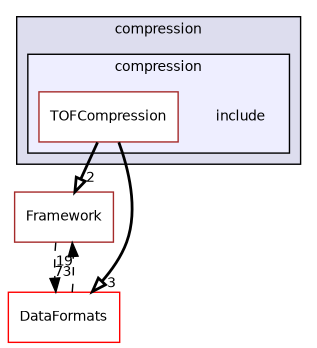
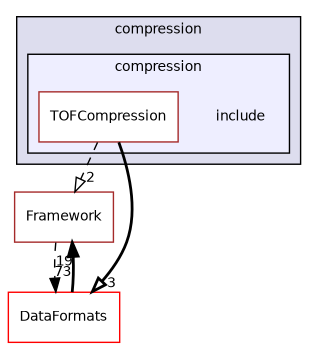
  digraph {
    compound=true
    node [color=brown fontname=Helvetica fontsize=10 shape=box]
    edge [arrowhead=onormal labeldistance=1.5 labelfontname=Helvetica labelfontsize=10 style=bold]
    n1 [label=include shape=plaintext]
    n2 [fillcolor=white label=TOFCompression style=filled]
    n3 [label=Framework]
    n4 [color=red label=DataFormats]
    subgraph cluster_1 {
      bgcolor="#ddddee"
      fontname=Helvetica
      fontsize=10
      label=compression
      pencolor=black
      subgraph cluster_2 {
        bgcolor="#eeeeff"
        fontname=Helvetica
        fontsize=10
        label=compression
        pencolor=black
        n1
        n2
      }
    }
-   n2 -> n3 [headlabel=2]
+   n2 -> n3 [headlabel=2 style=dashed]
    n2 -> n4 [headlabel=3]
    n3 -> n4 [arrowhead=normal headlabel=73 style=dashed]
-   n4 -> n3 [arrowhead=normal headlabel=19 style=dashed]
+   n4 -> n3 [arrowhead=normal headlabel=19]
  }
